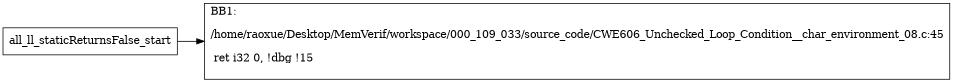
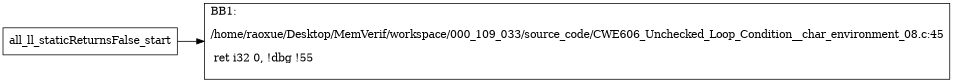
  digraph {
    rankdir=LR
    node [shape=record]
    n1 [label="{all_ll_staticReturnsFalse_start}"]
-   n2 [label="{BB1:\l\l/home/raoxue/Desktop/MemVerif/workspace/000_109_033/source_code/CWE606_Unchecked_Loop_Condition__char_environment_08.c:45\l\n  ret i32 0, !dbg !15\l\n}"]
+   n2 [label="{BB1:\l\l/home/raoxue/Desktop/MemVerif/workspace/000_109_033/source_code/CWE606_Unchecked_Loop_Condition__char_environment_08.c:45\l\n  ret i32 0, !dbg !55\l\n}"]
    n1 -> n2
  }
